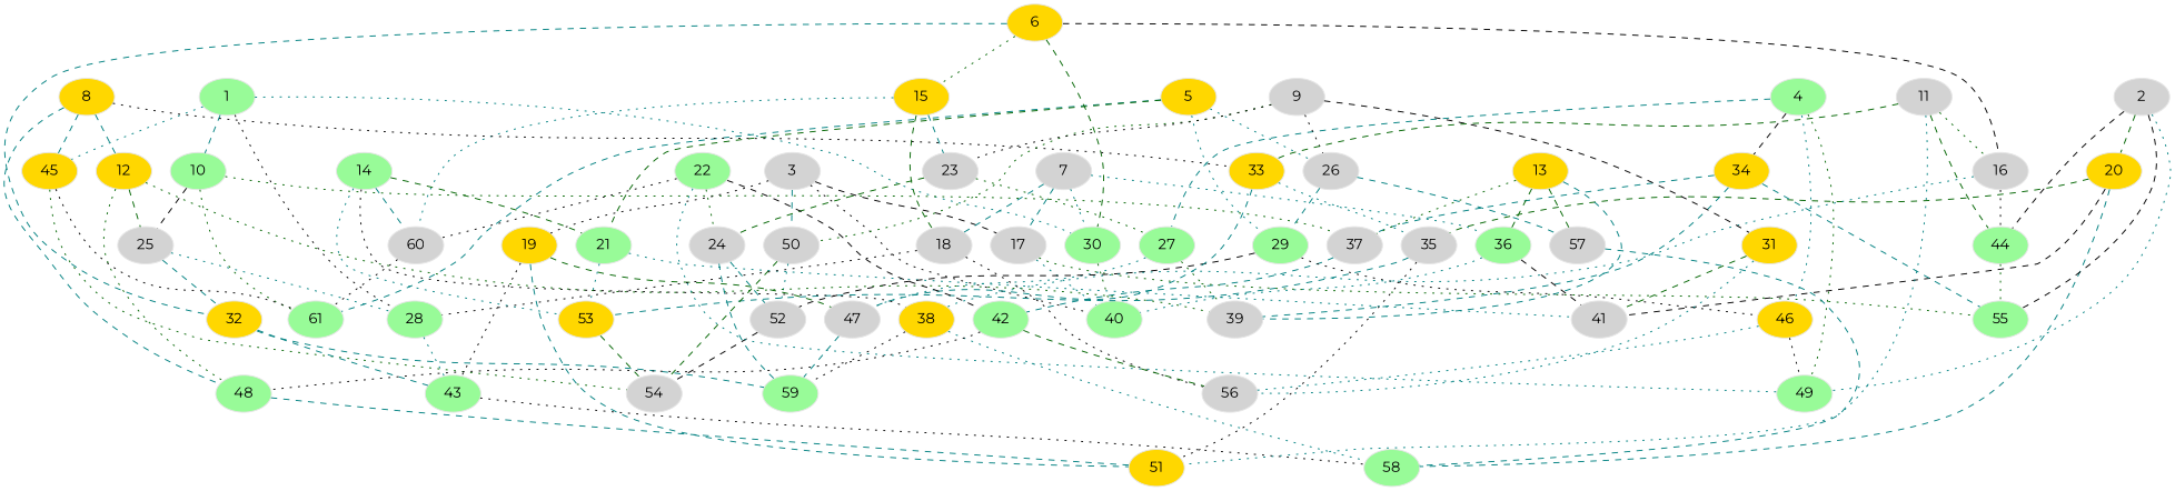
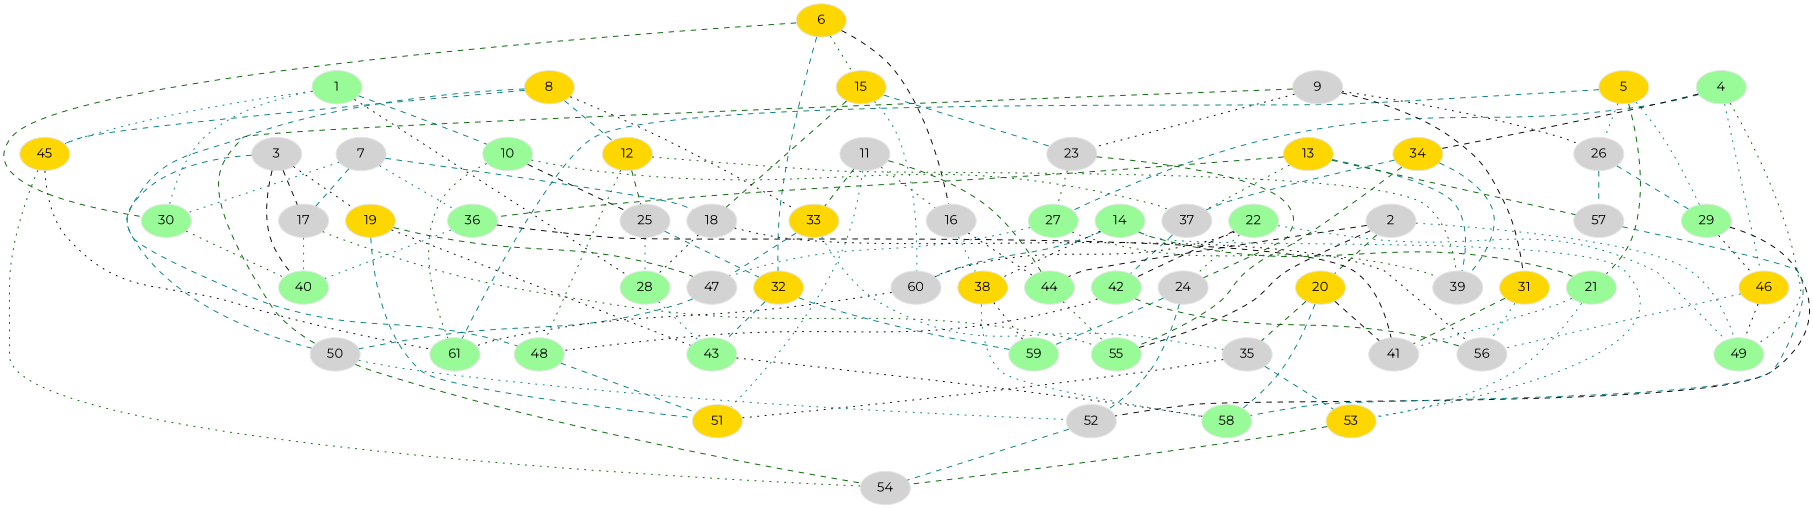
  graph {
    fontname=Montserrat
    node [color=gray90 fillcolor=lightgrey fontname=Montserrat style=filled]
    edge [color=teal fontname=Montserrat style=dashed]
    1 [fillcolor=palegreen]
    10 [fillcolor=palegreen]
    28 [fillcolor=palegreen]
    30 [fillcolor=palegreen]
    45 [fillcolor=gold]
    61 [fillcolor=palegreen]
    25
    37
    43 [fillcolor=palegreen]
    40 [fillcolor=palegreen]
    54
    20 [fillcolor=gold]
    2
    44 [fillcolor=palegreen]
    49 [fillcolor=palegreen]
    55 [fillcolor=palegreen]
    35
    41
    58 [fillcolor=palegreen]
    3
    17
    19 [fillcolor=gold]
    50
    51 [fillcolor=gold]
    47
    52
    4 [fillcolor=palegreen]
    27 [fillcolor=palegreen]
    34 [fillcolor=gold]
    46 [fillcolor=gold]
    39
    56
    5 [fillcolor=gold]
    21 [fillcolor=palegreen]
    26
    29 [fillcolor=palegreen]
    53 [fillcolor=gold]
    57
    6 [fillcolor=gold]
    15 [fillcolor=gold]
    16
    32 [fillcolor=gold]
    18
    23
    60
    38 [fillcolor=gold]
    59 [fillcolor=palegreen]
    7
    36 [fillcolor=palegreen]
    8 [fillcolor=gold]
    12 [fillcolor=gold]
    33 [fillcolor=gold]
    48 [fillcolor=palegreen]
    9
    31 [fillcolor=gold]
    24
    42 [fillcolor=palegreen]
    11
    13 [fillcolor=gold]
    14 [fillcolor=palegreen]
    22 [fillcolor=palegreen]
    1 -- 10
    1 -- 28 [color=black style=dotted]
    1 -- 30 [style=dotted]
    1 -- 45 [style=dotted]
    10 -- 61 [color=darkgreen style=dotted]
    10 -- 25 [color=black]
    10 -- 37 [color=darkgreen style=dotted]
    28 -- 43 [style=dotted]
    30 -- 40 [color=darkgreen style=dotted]
    45 -- 61 [color=black style=dotted]
    45 -- 54 [color=darkgreen style=dotted]
    25 -- 28 [style=dotted]
    25 -- 32
    37 -- 42
    43 -- 58 [color=black style=dotted]
    20 -- 35 [color=darkgreen]
    20 -- 41 [color=black]
    20 -- 58
    2 -- 20 [color=darkgreen]
    2 -- 44 [color=black]
    2 -- 49 [style=dotted]
    2 -- 55 [color=black]
    44 -- 55 [color=darkgreen style=dotted]
    35 -- 51 [color=black style=dotted]
    35 -- 53
-   3 -- 40 [color=black style=dotted]
+   3 -- 40 [color=black]
    3 -- 17 [color=black]
    3 -- 19 [color=black style=dotted]
    3 -- 50
    17 -- 40 [style=dotted]
    17 -- 55 [color=darkgreen style=dotted]
    19 -- 43 [color=black style=dotted]
    19 -- 51
    19 -- 47 [color=darkgreen]
    50 -- 54 [color=darkgreen]
    50 -- 52 [style=dotted]
-   47 -- 59
-   52 -- 54 [color=black]
+   47 -- 50
+   52 -- 54
    4 -- 49 [color=darkgreen style=dotted]
    4 -- 27
    4 -- 34 [color=black]
    4 -- 46 [style=dotted]
    27 -- 47 [style=dotted]
    27 -- 39 [color=darkgreen style=dotted]
    34 -- 37
-   34 -- 55
+   34 -- 55 [color=darkgreen]
    34 -- 39
    46 -- 49 [color=black style=dotted]
    46 -- 56 [style=dotted]
    5 -- 61
    5 -- 21 [color=darkgreen]
    5 -- 26 [style=dotted]
    5 -- 29 [style=dotted]
    21 -- 41 [style=dotted]
    21 -- 53 [style=dotted]
    26 -- 29
    26 -- 57
    29 -- 52 [color=black]
    29 -- 46 [color=black style=dotted]
    53 -- 54 [color=darkgreen]
    57 -- 58
    6 -- 30 [color=darkgreen]
    6 -- 15 [color=darkgreen style=dotted]
    6 -- 16 [color=black]
    6 -- 32
    15 -- 18 [color=darkgreen]
    15 -- 23
    15 -- 60 [style=dotted]
    16 -- 44 [color=black style=dotted]
    16 -- 38 [style=dotted]
    32 -- 43
    32 -- 59
    18 -- 28 [color=black style=dotted]
    18 -- 56 [color=black style=dotted]
    23 -- 27 [color=darkgreen style=dotted]
    23 -- 24 [color=darkgreen]
    60 -- 61 [color=black style=dotted]
    38 -- 58 [style=dotted]
    38 -- 59 [color=black style=dotted]
    7 -- 30 [style=dotted]
    7 -- 17
    7 -- 18
    7 -- 36 [style=dotted]
    36 -- 40 [style=dotted]
    36 -- 41 [color=black]
    8 -- 45
    8 -- 12
    8 -- 33 [color=black style=dotted]
    8 -- 48
    12 -- 25 [color=darkgreen]
    12 -- 39 [color=darkgreen style=dotted]
    12 -- 48 [color=darkgreen style=dotted]
    33 -- 35 [style=dotted]
    33 -- 47
    48 -- 51
-   9 -- 50 [color=darkgreen style=dotted]
+   9 -- 50 [color=darkgreen]
    9 -- 26 [color=black style=dotted]
    9 -- 23 [color=black style=dotted]
    9 -- 31 [color=black]
    31 -- 41 [color=darkgreen]
    31 -- 56 [style=dotted]
    24 -- 52
    24 -- 59
    42 -- 56 [color=darkgreen]
    42 -- 48 [color=black style=dotted]
    11 -- 44 [color=darkgreen]
    11 -- 51 [style=dotted]
    11 -- 16 [color=darkgreen style=dotted]
    11 -- 33 [color=darkgreen]
    13 -- 37 [color=darkgreen style=dotted]
    13 -- 39
    13 -- 57 [color=darkgreen]
    13 -- 36 [color=darkgreen]
    14 -- 21 [color=darkgreen]
    14 -- 53 [style=dotted]
    14 -- 60
    14 -- 38 [color=black style=dotted]
    22 -- 49 [style=dotted]
    22 -- 60 [color=black style=dotted]
    22 -- 24 [color=darkgreen style=dotted]
    22 -- 42 [color=black]
  }
